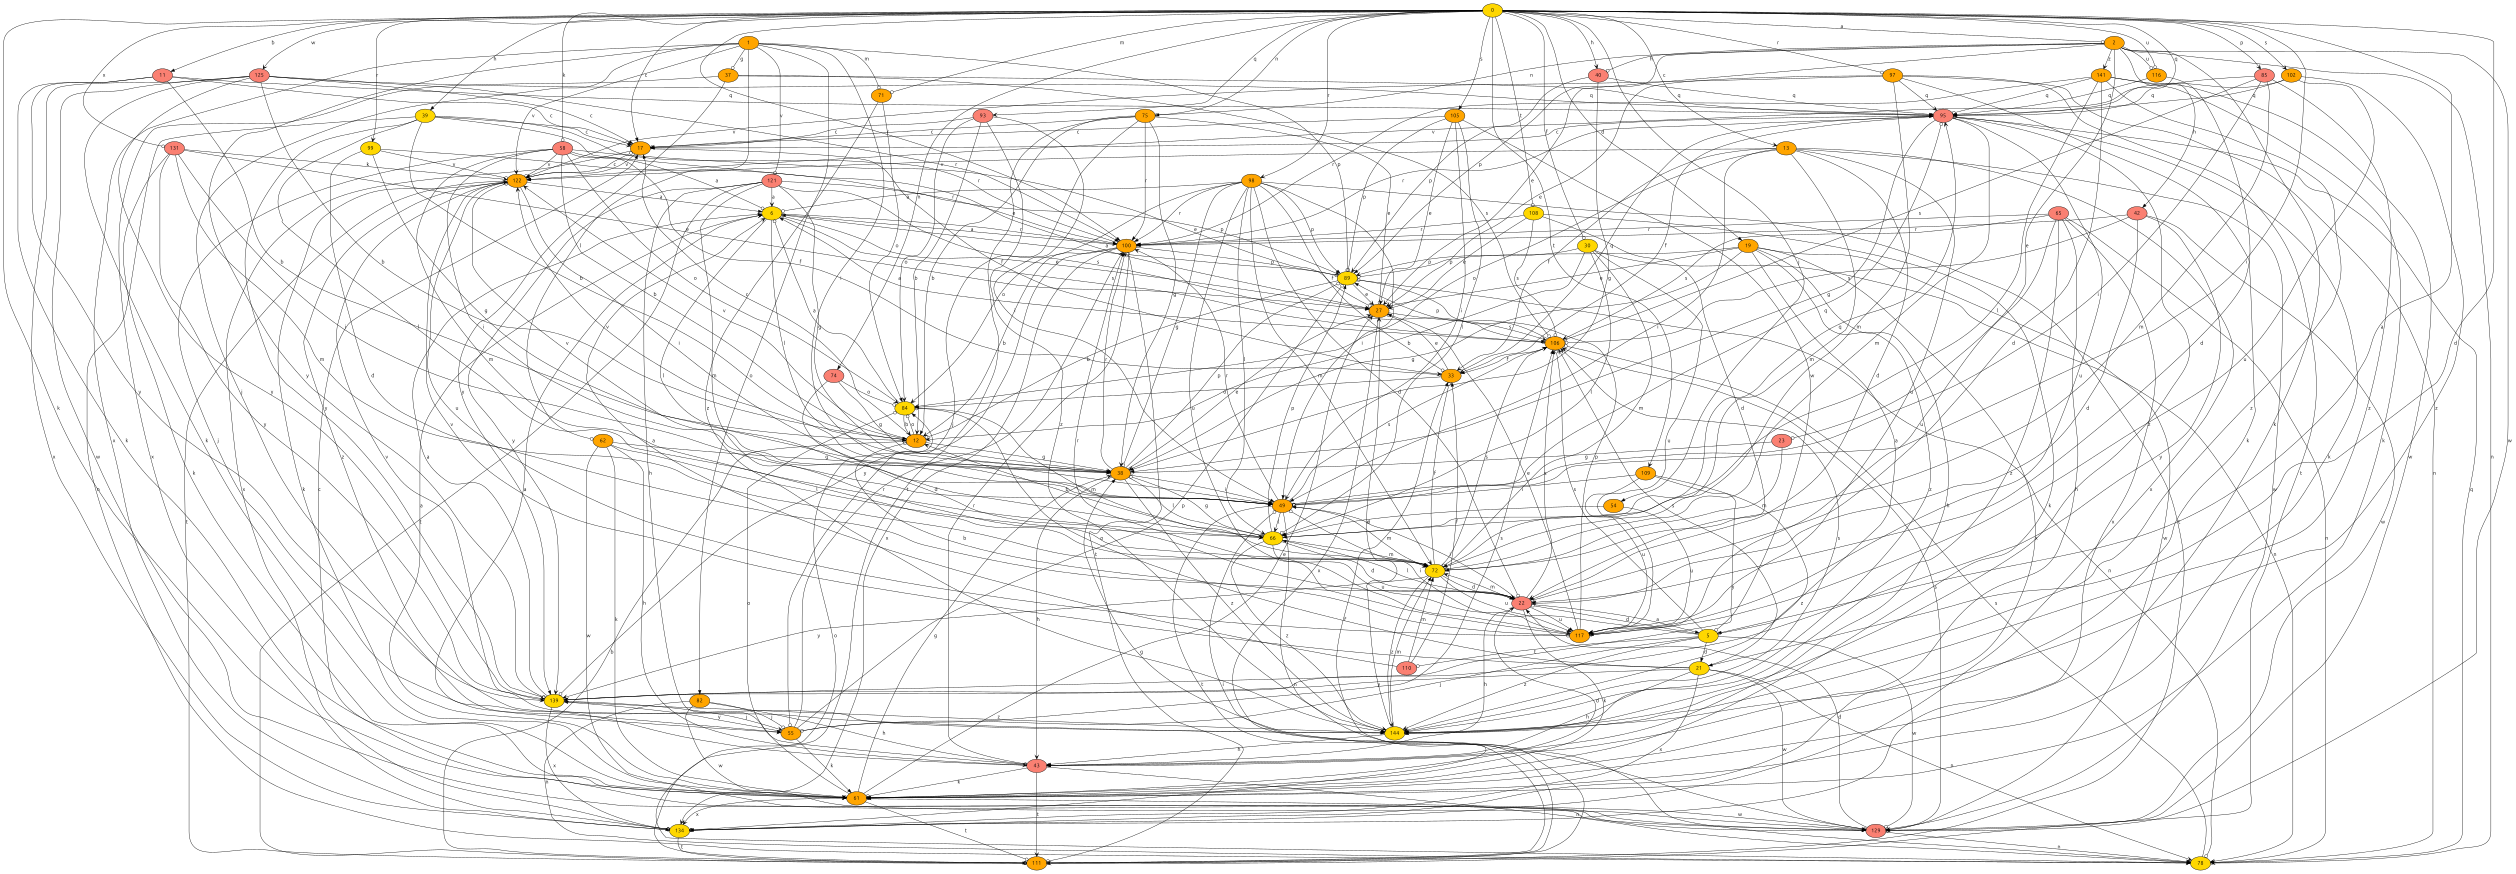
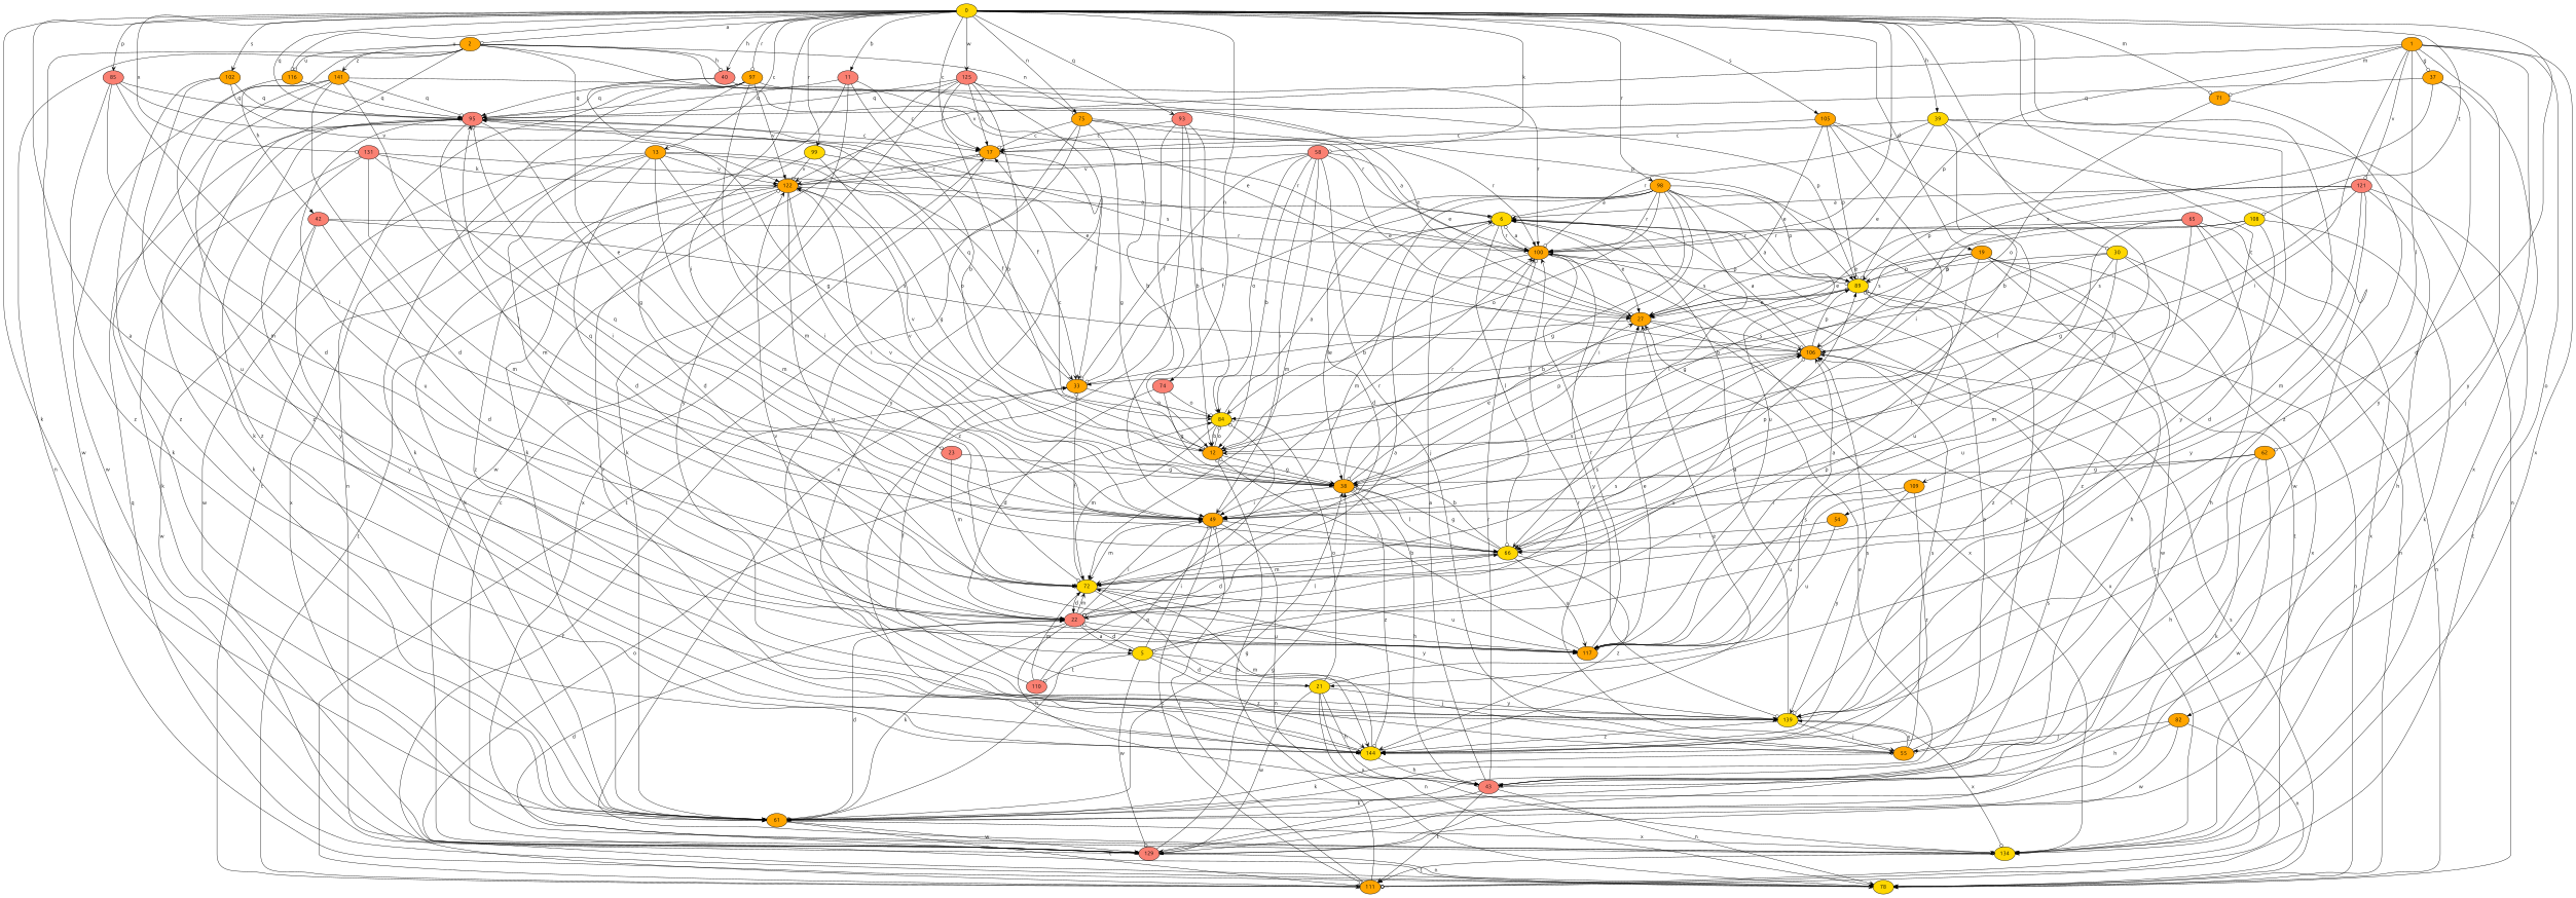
  strict digraph {
    fontname=Ubuntu
    node [fillcolor=orange fontname=Ubuntu style=filled]
    edge [arrowhead=odot fontname=Ubuntu]
    0 [fillcolor=gold]
    2
    5 [fillcolor=gold]
    11 [fillcolor=salmon]
    13
    17
    19
    21 [fillcolor=gold]
    30 [fillcolor=gold]
    39 [fillcolor=gold]
    40 [fillcolor=salmon]
    49
    54
    58 [fillcolor=salmon]
    61
    71
    74 [fillcolor=salmon]
    75
    85 [fillcolor=salmon]
    93 [fillcolor=salmon]
    95 [fillcolor=salmon]
    97
    98
    99 [fillcolor=gold]
    100
    102
    105
    108 [fillcolor=gold]
    109
    116
    125 [fillcolor=salmon]
    131 [fillcolor=salmon]
    89 [fillcolor=gold]
    23 [fillcolor=salmon]
    27
    42 [fillcolor=salmon]
    78 [fillcolor=gold]
    129 [fillcolor=salmon]
    141
    55
    22 [fillcolor=salmon]
    106
    110 [fillcolor=salmon]
    144 [fillcolor=gold]
    139 [fillcolor=gold]
    12
    122
    134 [fillcolor=gold]
    84 [fillcolor=gold]
    33
    72 [fillcolor=gold]
    117
    38
    43 [fillcolor=salmon]
    66 [fillcolor=gold]
    111
    6 [fillcolor=gold]
    1
    37
    62
    82
    121 [fillcolor=salmon]
    65 [fillcolor=salmon]
    0 -> 2 [label=a]
    0 -> 5 [arrowhead=normal label=a]
    0 -> 11 [arrowhead=normal label=b]
    0 -> 13 [arrowhead=vee label=c]
    0 -> 17 [arrowhead=normal label=c]
    0 -> 19 [arrowhead=normal label=d]
    0 -> 21 [arrowhead=normal label=d]
    0 -> 30 [label=f]
    0 -> 39 [arrowhead=normal label=h]
    0 -> 40 [arrowhead=vee label=h]
    0 -> 49 [label=i]
    0 -> 54 [arrowhead=normal label=j]
    0 -> 58 [label=k]
    0 -> 61 [arrowhead=vee label=k]
    0 -> 71 [label=m]
    0 -> 74 [arrowhead=normal label=n]
    0 -> 75 [arrowhead=normal label=n]
    0 -> 85 [arrowhead=vee label=p]
    0 -> 93 [arrowhead=vee label=q]
    0 -> 95 [label=q]
    0 -> 97 [label=r]
    0 -> 98 [arrowhead=vee label=r]
    0 -> 99 [arrowhead=vee label=r]
    0 -> 100 [arrowhead=normal label=r]
    0 -> 102 [arrowhead=vee label=s]
    0 -> 105 [arrowhead=normal label=s]
    0 -> 108 [label=t]
    0 -> 109 [arrowhead=vee label=t]
    0 -> 116 [label=u]
    0 -> 125 [arrowhead=vee label=w]
    0 -> 131 [label=x]
    2 -> 40 [label=h]
    2 -> 61 [arrowhead=vee label=k]
    2 -> 75 [label=n]
    2 -> 116 [label=u]
    2 -> 89 [arrowhead=normal label=p]
    2 -> 23 [label=e]
    2 -> 27 [arrowhead=vee label=e]
    2 -> 42 [arrowhead=normal label=h]
    2 -> 78 [label=n]
    2 -> 129 [label=w]
    2 -> 141 [arrowhead=vee label=z]
    5 -> 21 [arrowhead=normal label=d]
    5 -> 49 [label=i]
    5 -> 129 [label=w]
    5 -> 55 [label=j]
    5 -> 22 [label=d]
    5 -> 106 [label=s]
    5 -> 110 [label=t]
    5 -> 144 [arrowhead=vee label=z]
    11 -> 17 [arrowhead=normal label=c]
    11 -> 61 [arrowhead=vee label=k]
    11 -> 95 [arrowhead=normal label=q]
    11 -> 139 [arrowhead=vee label=y]
    11 -> 12 [arrowhead=normal label=b]
    13 -> 49 [arrowhead=normal label=i]
    13 -> 129 [label=w]
    13 -> 22 [arrowhead=vee label=d]
    13 -> 122 [arrowhead=normal label=v]
    13 -> 134 [label=x]
    13 -> 84 [arrowhead=vee label=o]
    13 -> 33 [arrowhead=vee label=f]
    13 -> 72 [arrowhead=normal label=m]
    13 -> 117 [arrowhead=vee label=u]
    17 -> 122 [arrowhead=vee label=v]
    17 -> 134 [label=x]
    17 -> 33 [arrowhead=vee label=f]
    19 -> 5 [label=a]
    19 -> 89 [label=p]
    19 -> 27 [arrowhead=vee label=e]
    19 -> 129 [arrowhead=vee label=w]
    19 -> 144 [arrowhead=normal label=z]
    19 -> 134 [arrowhead=normal label=x]
    19 -> 38 [arrowhead=vee label=g]
    19 -> 43 [arrowhead=normal label=h]
    21 -> 78 [arrowhead=vee label=n]
    21 -> 129 [label=w]
    21 -> 106 [arrowhead=vee label=s]
    21 -> 139 [arrowhead=vee label=y]
    21 -> 122 [arrowhead=vee label=v]
    21 -> 134 [label=x]
    21 -> 84 [label=o]
    21 -> 43 [arrowhead=normal label=h]
    30 -> 89 [arrowhead=vee label=p]
    30 -> 78 [arrowhead=vee label=n]
    30 -> 12 [arrowhead=vee label=b]
    30 -> 72 [label=m]
    30 -> 117 [arrowhead=vee label=u]
    30 -> 66 [arrowhead=normal label=l]
    39 -> 17 [arrowhead=vee label=c]
    39 -> 100 [label=r]
    39 -> 27 [arrowhead=vee label=e]
    39 -> 78 [arrowhead=normal label=n]
    39 -> 139 [label=y]
    39 -> 12 [label=b]
    39 -> 66 [arrowhead=vee label=l]
    40 -> 95 [arrowhead=normal label=q]
    40 -> 89 [arrowhead=vee label=p]
    40 -> 38 [arrowhead=normal label=g]
    49 -> 95 [label=q]
    49 -> 100 [arrowhead=vee label=r]
    49 -> 78 [label=n]
    49 -> 106 [arrowhead=vee label=s]
    49 -> 122 [label=v]
    49 -> 72 [arrowhead=vee label=m]
    49 -> 66 [arrowhead=vee label=l]
    49 -> 111 [label=t]
    54 -> 117 [label=u]
    54 -> 66 [arrowhead=normal label=l]
    58 -> 49 [arrowhead=vee label=i]
    58 -> 27 [label=e]
    58 -> 55 [arrowhead=vee label=j]
    58 -> 12 [arrowhead=normal label=b]
    58 -> 122 [label=v]
    58 -> 84 [arrowhead=vee label=o]
    58 -> 33 [label=f]
    58 -> 72 [arrowhead=normal label=m]
    58 -> 6 [label=a]
    61 -> 27 [arrowhead=vee label=e]
    61 -> 129 [arrowhead=vee label=w]
    61 -> 22 [arrowhead=vee label=d]
    61 -> 134 [arrowhead=vee label=x]
    61 -> 84 [label=o]
    61 -> 38 [arrowhead=vee label=g]
    61 -> 111 [label=t]
    61 -> 6 [arrowhead=vee label=a]
    71 -> 144 [arrowhead=normal label=z]
    71 -> 84 [arrowhead=normal label=o]
    74 -> 22 [arrowhead=vee label=d]
    74 -> 84 [label=o]
    74 -> 38 [label=g]
    75 -> 17 [label=c]
    75 -> 100 [arrowhead=normal label=r]
    75 -> 27 [label=e]
    75 -> 55 [label=j]
    75 -> 12 [arrowhead=normal label=b]
    75 -> 38 [arrowhead=vee label=g]
    75 -> 111 [label=t]
    85 -> 49 [label=i]
    85 -> 95 [arrowhead=normal label=q]
    85 -> 106 [label=s]
    85 -> 144 [arrowhead=normal label=z]
    85 -> 72 [label=m]
    93 -> 17 [arrowhead=normal label=c]
    93 -> 49 [arrowhead=normal label=i]
    93 -> 144 [label=z]
    93 -> 12 [arrowhead=vee label=b]
    93 -> 84 [arrowhead=vee label=o]
    95 -> 17 [arrowhead=normal label=c]
    95 -> 61 [arrowhead=normal label=k]
    95 -> 100 [arrowhead=vee label=r]
    95 -> 144 [label=z]
    95 -> 33 [arrowhead=vee label=f]
    95 -> 72 [label=m]
    95 -> 117 [label=u]
    95 -> 38 [arrowhead=normal label=g]
    97 -> 61 [arrowhead=normal label=k]
    97 -> 95 [arrowhead=vee label=q]
    97 -> 27 [arrowhead=vee label=e]
    97 -> 78 [arrowhead=vee label=n]
    97 -> 122 [arrowhead=normal label=v]
    97 -> 72 [label=m]
    97 -> 111 [arrowhead=vee label=t]
    98 -> 49 [arrowhead=normal label=i]
    98 -> 100 [arrowhead=normal label=r]
    98 -> 89 [arrowhead=normal label=p]
    98 -> 22 [label=d]
    98 -> 84 [arrowhead=vee label=o]
    98 -> 33 [label=f]
    98 -> 72 [arrowhead=vee label=m]
    98 -> 117 [label=u]
    98 -> 38 [label=g]
    98 -> 66 [arrowhead=vee label=l]
    98 -> 111 [label=t]
    98 -> 6 [label=a]
    99 -> 100 [arrowhead=normal label=r]
    99 -> 22 [arrowhead=vee label=d]
    99 -> 122 [label=v]
    99 -> 38 [label=g]
    100 -> 89 [label=p]
    100 -> 139 [label=y]
    100 -> 12 [arrowhead=vee label=b]
    100 -> 134 [arrowhead=vee label=x]
    100 -> 111 [label=t]
    100 -> 6 [label=a]
    102 -> 95 [label=q]
    102 -> 144 [label=z]
    102 -> 122 [arrowhead=normal label=v]
    102 -> 117 [arrowhead=normal label=u]
    105 -> 17 [arrowhead=vee label=c]
    105 -> 49 [arrowhead=vee label=i]
    105 -> 89 [label=p]
    105 -> 27 [arrowhead=vee label=e]
-   105 -> 5 [label=w]
+   105 -> 129 [label=w]
    105 -> 66 [label=l]
    108 -> 61 [label=k]
    108 -> 100 [arrowhead=normal label=r]
    108 -> 27 [arrowhead=vee label=e]
    108 -> 22 [arrowhead=vee label=d]
    108 -> 106 [label=s]
    109 -> 49 [label=i]
    109 -> 144 [arrowhead=vee label=z]
    109 -> 139 [arrowhead=vee label=y]
    109 -> 117 [label=u]
    116 -> 95 [arrowhead=normal label=q]
    116 -> 22 [arrowhead=normal label=d]
    125 -> 17 [arrowhead=normal label=c]
    125 -> 61 [arrowhead=vee label=k]
    125 -> 95 [label=q]
    125 -> 100 [arrowhead=normal label=r]
    125 -> 129 [arrowhead=normal label=w]
    125 -> 139 [label=y]
    125 -> 12 [label=b]
    125 -> 134 [label=x]
    131 -> 49 [arrowhead=vee label=i]
    131 -> 61 [arrowhead=normal label=k]
    131 -> 27 [arrowhead=normal label=e]
    131 -> 139 [arrowhead=vee label=y]
    131 -> 122 [arrowhead=vee label=k]
    131 -> 72 [label=m]
    89 -> 27 [arrowhead=vee label=e]
    89 -> 78 [label=n]
    89 -> 12 [label=b]
    89 -> 6 [arrowhead=normal label=a]
    23 -> 72 [arrowhead=normal label=m]
    23 -> 38 [label=g]
    27 -> 106 [arrowhead=vee label=s]
    27 -> 134 [arrowhead=normal label=x]
    42 -> 100 [label=r]
    42 -> 129 [label=w]
    42 -> 22 [arrowhead=vee label=d]
    42 -> 106 [label=s]
    42 -> 139 [label=y]
    78 -> 95 [label=q]
    78 -> 106 [label=s]
    78 -> 84 [arrowhead=normal label=o]
    129 -> 17 [arrowhead=normal label=c]
    129 -> 78 [arrowhead=vee label=n]
    129 -> 22 [arrowhead=normal label=d]
    129 -> 106 [arrowhead=vee label=s]
    129 -> 38 [arrowhead=normal label=g]
    141 -> 61 [label=k]
    141 -> 95 [label=q]
    141 -> 100 [arrowhead=normal label=r]
    141 -> 129 [arrowhead=normal label=w]
    141 -> 22 [label=d]
    141 -> 144 [label=z]
    141 -> 66 [arrowhead=normal label=l]
    55 -> 61 [arrowhead=normal label=k]
    55 -> 100 [arrowhead=vee label=r]
    55 -> 89 [label=p]
    55 -> 106 [arrowhead=normal label=s]
    55 -> 139 [arrowhead=normal label=y]
    22 -> 5 [arrowhead=normal label=a]
    22 -> 49 [arrowhead=normal label=i]
    22 -> 61 [label=k]
    22 -> 106 [arrowhead=normal label=s]
    22 -> 72 [arrowhead=vee label=m]
    22 -> 117 [arrowhead=normal label=u]
    22 -> 43 [label=h]
    22 -> 66 [arrowhead=normal label=l]
    106 -> 89 [arrowhead=normal label=p]
    106 -> 33 [arrowhead=normal label=f]
    106 -> 6 [arrowhead=normal label=a]
    110 -> 33 [arrowhead=normal label=f]
    110 -> 72 [arrowhead=normal label=m]
    110 -> 6 [arrowhead=vee label=a]
    144 -> 27 [arrowhead=vee label=e]
    144 -> 106 [arrowhead=vee label=s]
    144 -> 122 [label=v]
    144 -> 72 [arrowhead=normal label=m]
    144 -> 43 [arrowhead=normal label=h]
    139 -> 55 [arrowhead=vee label=j]
    139 -> 144 [arrowhead=normal label=z]
    139 -> 134 [label=x]
    139 -> 6 [arrowhead=normal label=a]
    12 -> 17 [arrowhead=normal label=c]
    12 -> 122 [arrowhead=vee label=v]
    12 -> 84 [label=o]
    12 -> 38 [arrowhead=vee label=g]
    122 -> 17 [label=c]
    122 -> 49 [arrowhead=normal label=i]
    122 -> 61 [arrowhead=vee label=k]
    122 -> 144 [arrowhead=normal label=z]
    122 -> 117 [label=u]
    122 -> 111 [label=t]
    122 -> 6 [arrowhead=normal label=a]
    134 -> 111 [arrowhead=normal label=t]
    84 -> 12 [arrowhead=vee label=b]
    84 -> 72 [arrowhead=normal label=m]
    84 -> 6 [label=a]
    33 -> 95 [arrowhead=normal label=q]
    33 -> 27 [label=e]
    33 -> 84 [arrowhead=normal label=o]
    72 -> 22 [arrowhead=normal label=d]
    72 -> 106 [arrowhead=vee label=s]
    72 -> 144 [arrowhead=vee label=z]
    72 -> 139 [arrowhead=vee label=y]
    72 -> 33 [label=f]
    72 -> 117 [arrowhead=normal label=u]
    117 -> 100 [arrowhead=normal label=r]
    117 -> 89 [label=p]
    117 -> 27 [arrowhead=normal label=e]
    117 -> 12 [label=b]
    38 -> 49 [arrowhead=normal label=i]
    38 -> 100 [arrowhead=vee label=r]
    38 -> 89 [label=p]
    38 -> 27 [arrowhead=vee label=e]
    38 -> 144 [label=z]
    38 -> 122 [arrowhead=vee label=v]
    38 -> 43 [arrowhead=vee label=h]
    38 -> 66 [label=l]
    43 -> 61 [label=k]
    43 -> 100 [label=r]
    43 -> 78 [arrowhead=vee label=n]
    43 -> 111 [arrowhead=vee label=t]
-   43 -> 6 [arrowhead=vee label=a]
+   43 -> 6 [label=a]
    66 -> 95 [arrowhead=vee label=q]
    66 -> 89 [arrowhead=normal label=p]
    66 -> 22 [label=d]
    66 -> 144 [arrowhead=vee label=z]
    66 -> 12 [arrowhead=vee label=b]
    66 -> 72 [arrowhead=vee label=m]
    66 -> 117 [arrowhead=vee label=u]
    66 -> 38 [label=g]
    111 -> 49 [label=i]
    111 -> 12 [label=b]
    111 -> 33 [arrowhead=normal label=f]
    6 -> 100 [arrowhead=vee label=r]
    6 -> 27 [arrowhead=normal label=e]
    6 -> 106 [label=s]
    6 -> 38 [arrowhead=normal label=l]
    6 -> 66 [label=l]
    1 -> 49 [arrowhead=normal label=i]
    1 -> 71 [label=m]
    1 -> 89 [label=p]
    1 -> 55 [arrowhead=normal label=j]
    1 -> 139 [label=y]
    1 -> 122 [arrowhead=vee label=v]
    1 -> 134 [arrowhead=normal label=x]
    1 -> 37 [label=g]
    1 -> 62 [label=l]
    1 -> 82 [arrowhead=normal label=o]
    1 -> 121 [label=v]
    37 -> 95 [label=q]
    37 -> 106 [label=s]
    37 -> 139 [arrowhead=normal label=y]
    37 -> 134 [label=x]
    62 -> 61 [label=k]
    62 -> 129 [arrowhead=normal label=w]
    62 -> 38 [arrowhead=vee label=g]
    62 -> 43 [arrowhead=vee label=h]
    62 -> 66 [arrowhead=vee label=l]
    82 -> 78 [arrowhead=vee label=n]
    82 -> 129 [arrowhead=normal label=w]
    82 -> 55 [label=j]
    82 -> 43 [label=h]
    121 -> 89 [arrowhead=vee label=p]
    121 -> 106 [arrowhead=normal label=s]
    121 -> 139 [arrowhead=vee label=y]
    121 -> 72 [arrowhead=normal label=m]
    121 -> 38 [arrowhead=vee label=g]
    121 -> 43 [label=h]
    121 -> 111 [label=t]
    121 -> 6 [arrowhead=vee label=a]
    65 -> 100 [arrowhead=normal label=r]
    65 -> 78 [arrowhead=vee label=n]
    65 -> 106 [arrowhead=vee label=s]
    65 -> 144 [arrowhead=vee label=z]
    65 -> 134 [label=x]
    65 -> 117 [arrowhead=normal label=u]
    65 -> 43 [arrowhead=normal label=h]
  }
